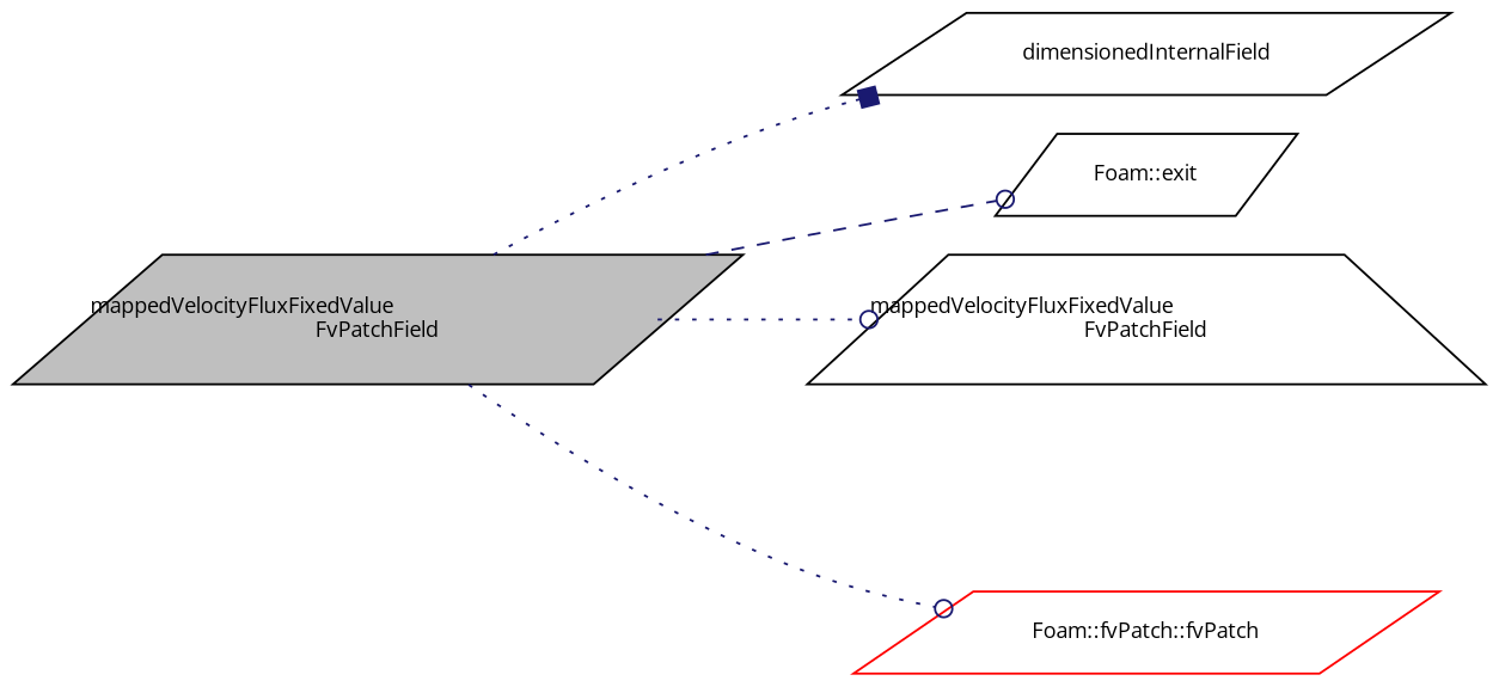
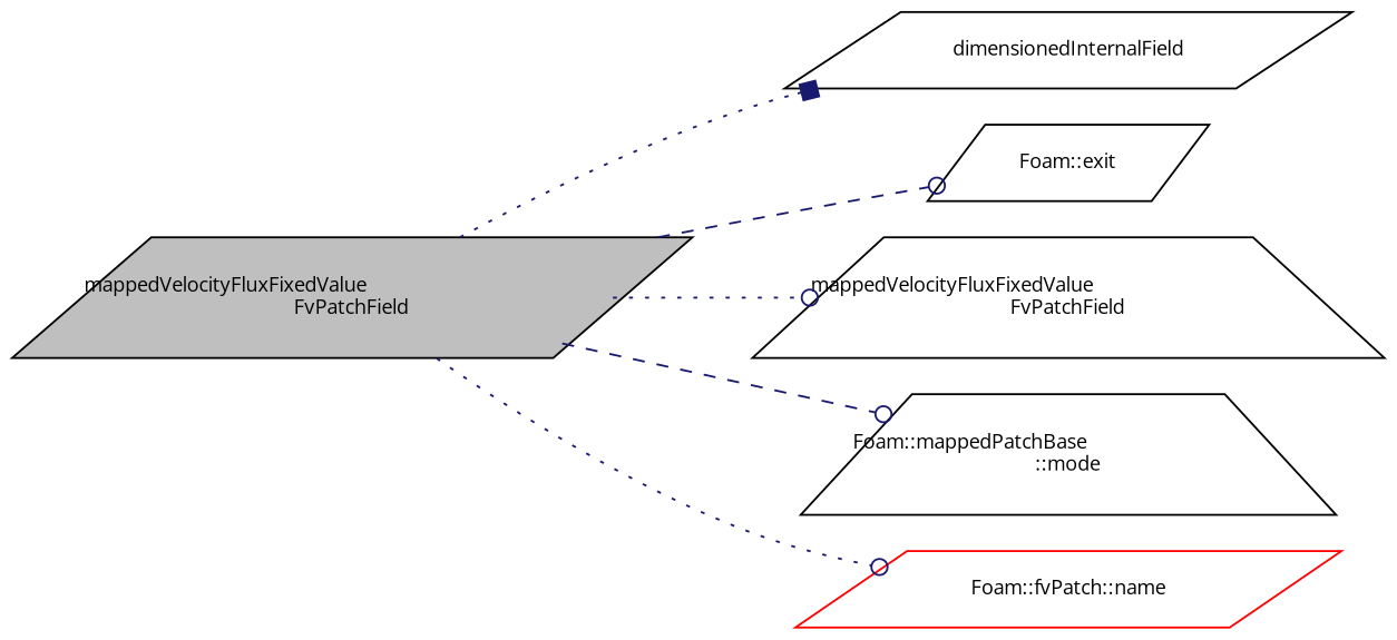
  digraph {
    fontname="Open Sans"
    rankdir=LR
    node [color=black fontname="Open Sans" fontsize=10 shape=parallelogram]
    edge [arrowhead=odot color=midnightblue fontname="Open Sans" fontsize=10 labelfontname=FreeSans labelfontsize=10 style=dotted]
    n1 [fillcolor=grey75 fontcolor=black height=0.2 label="mappedVelocityFluxFixedValue\lFvPatchField" style=filled width=0.4]
    n2 [height=0.2 label=dimensionedInternalField width=0.4]
    n3 [height=0.2 label="Foam::exit" width=0.4]
    n4 [height=0.2 label="mappedVelocityFluxFixedValue\lFvPatchField" shape=trapezium width=0.4]
-   n6 [color=red height=0.2 label="Foam::fvPatch::fvPatch" width=0.4]
+   n5 [height=0.2 label="Foam::mappedPatchBase\l::mode" shape=trapezium width=0.4]
+   n6 [color=red height=0.2 label="Foam::fvPatch::name" width=0.4]
    n1 -> n2 [arrowhead=box]
    n1 -> n3 [style=dashed]
    n1 -> n4
+   n1 -> n5 [style=dashed]
    n1 -> n6
  }
